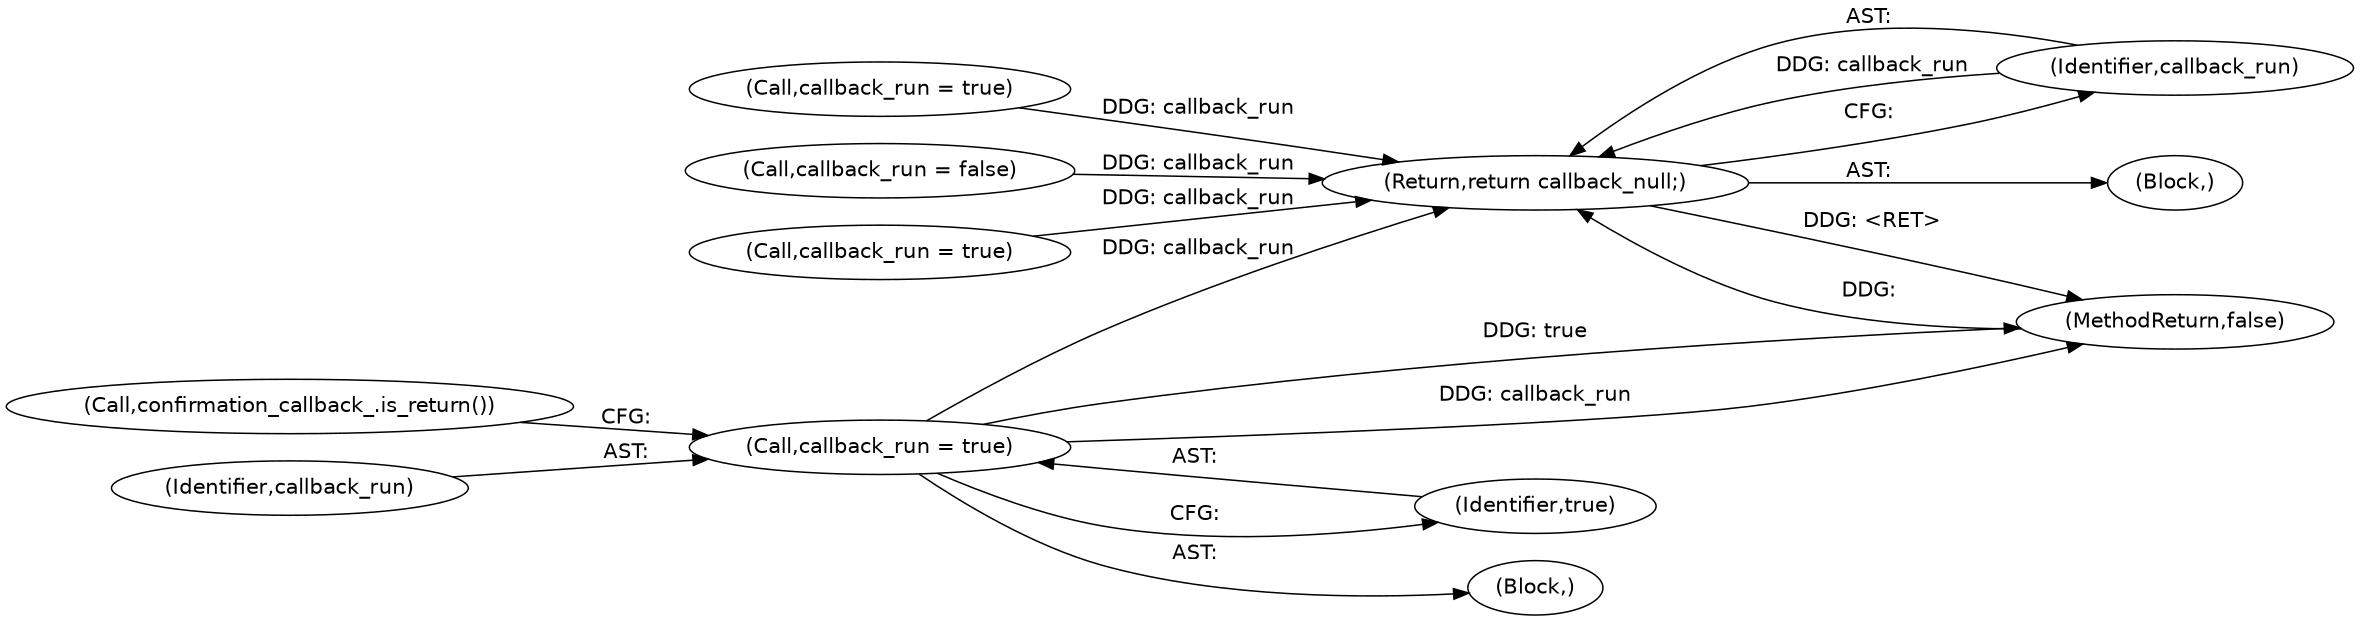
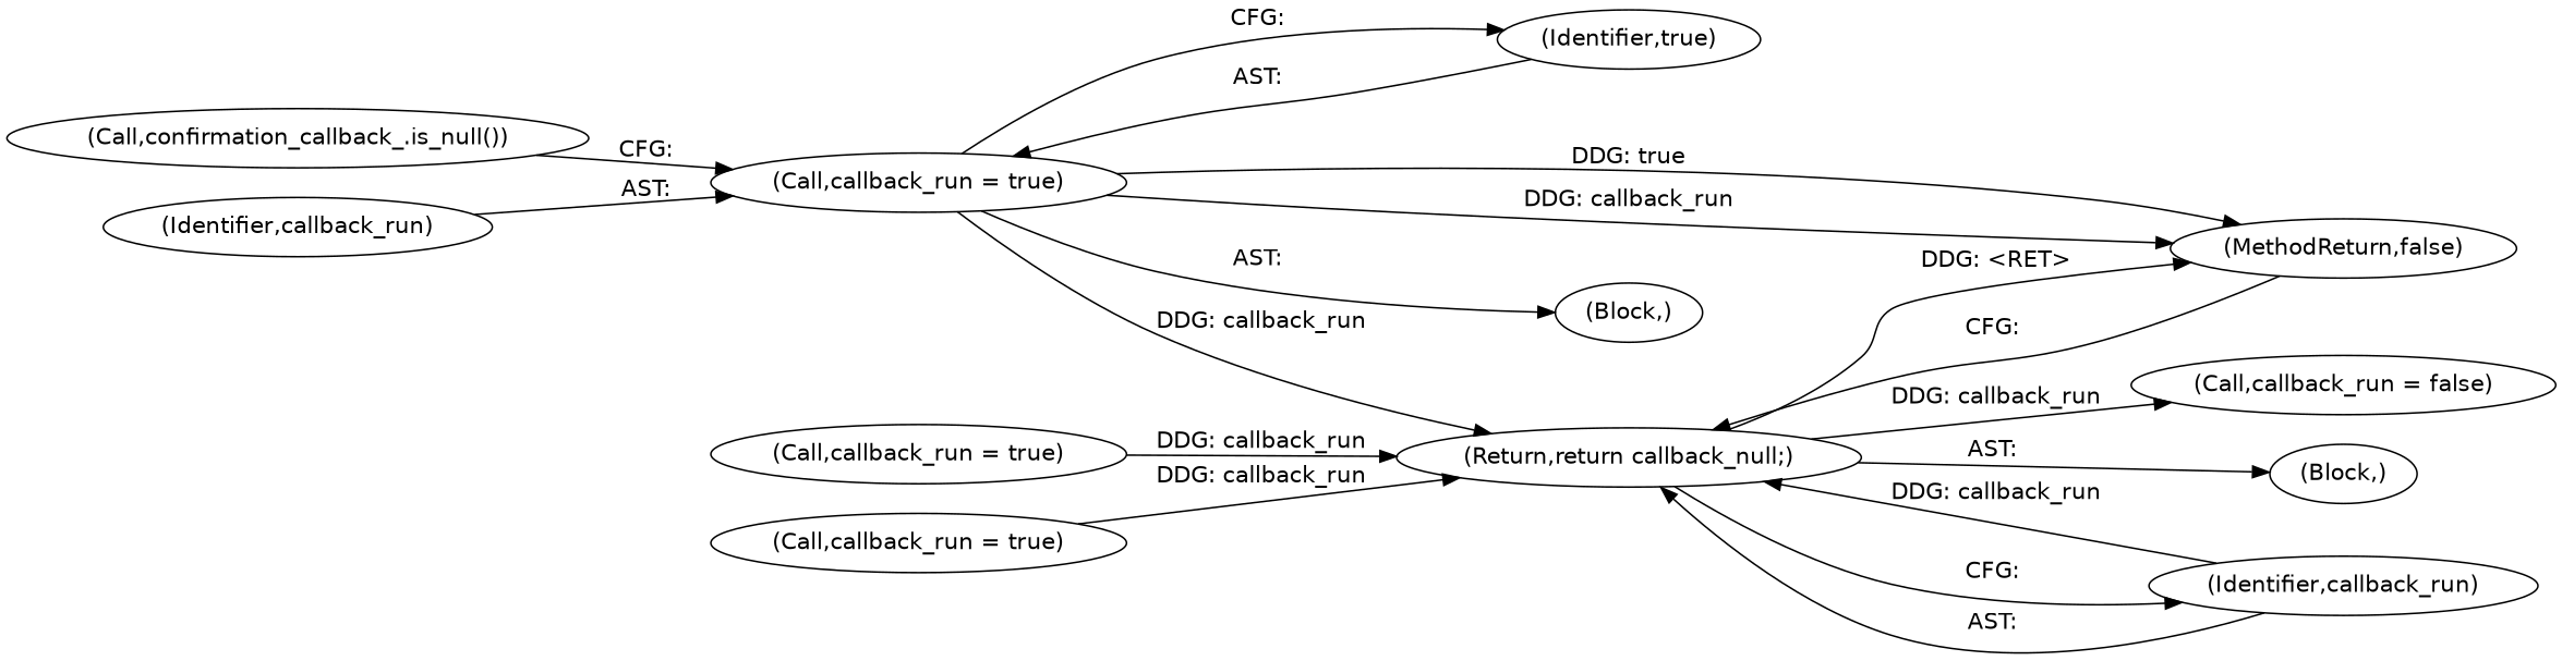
  digraph {
    fontname="DejaVu Sans"
    rankdir=LR
    node [fontname="DejaVu Sans"]
    edge [fontname="DejaVu Sans"]
    n1 [label="(Call,callback_run = true)"]
    n2 [label="(Return,return callback_null;)"]
    n3 [label="(Block,)"]
    n4 [label="(Identifier,true)"]
    n5 [label="(MethodReturn,false)"]
    n6 [label="(Block,)"]
    n7 [label="(Identifier,callback_run)"]
    n8 [label="(Call,callback_run = true)"]
-   n9 [label="(Call,confirmation_callback_.is_return())"]
+   n9 [label="(Call,confirmation_callback_.is_null())"]
    n10 [label="(Identifier,callback_run)"]
    n11 [label="(Call,callback_run = false)"]
    n12 [label="(Call,callback_run = true)"]
    n1 -> n2 [label="DDG: callback_run"]
    n1 -> n3 [label="AST: "]
    n1 -> n4 [label="CFG: "]
    n1 -> n5 [label="DDG: true"]
    n1 -> n5 [label="DDG: callback_run"]
    n2 -> n5 [label="DDG: <RET>"]
    n2 -> n6 [label="AST: "]
    n2 -> n7 [label="CFG: "]
    n4 -> n1 [label="AST: "]
-   n5 -> n2 [label="DDG: "]
+   n5 -> n2 [label="CFG: "]
    n7 -> n2 [label="AST: "]
    n7 -> n2 [label="DDG: callback_run"]
    n8 -> n2 [label="DDG: callback_run"]
    n9 -> n1 [label="CFG: "]
    n10 -> n1 [label="AST: "]
-   n11 -> n2 [label="DDG: callback_run"]
+   n2 -> n11 [label="DDG: callback_run"]
    n12 -> n2 [label="DDG: callback_run"]
  }
